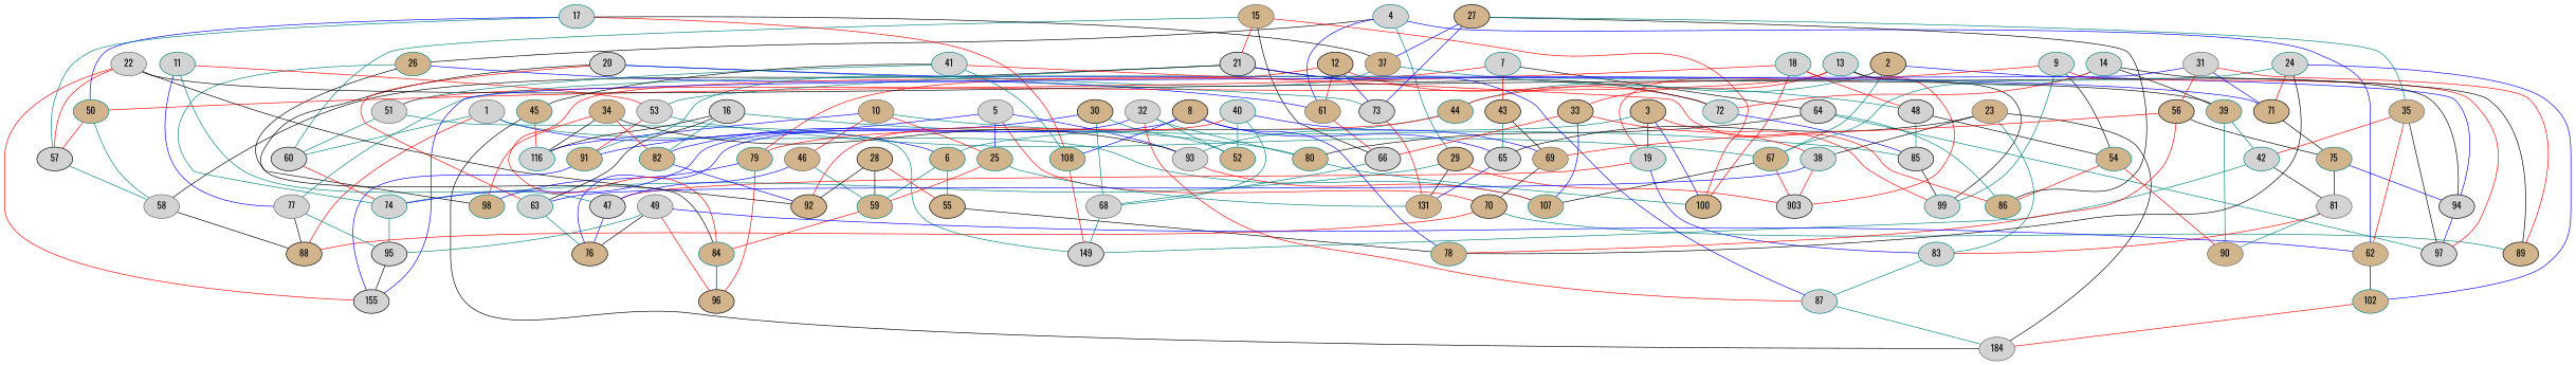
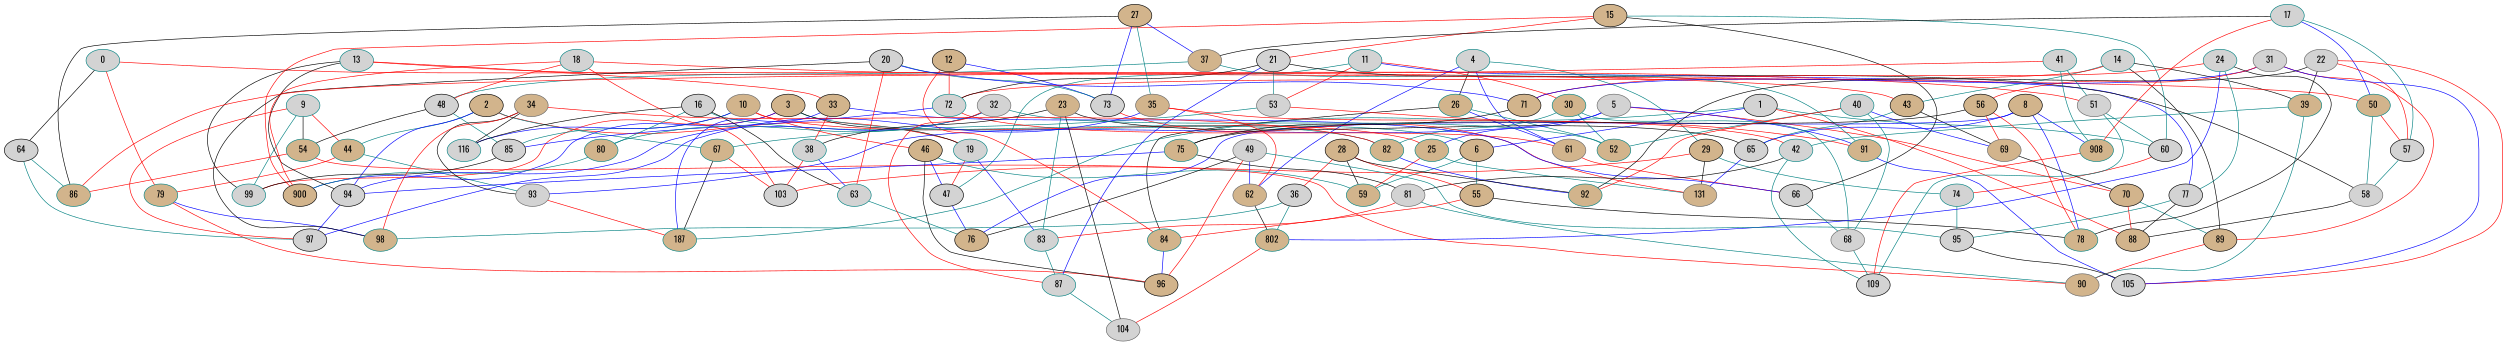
  graph {
    fontname=Oswald
    node [color=teal fillcolor=tan fontname=Oswald style=filled]
    edge [color=red fontname=Oswald]
-   1 [color=gray40 fillcolor=lightgrey]
-   6
+   1 [color=black fillcolor=lightgrey]
+   6 [color=black]
    60 [color=black fillcolor=lightgrey]
    88 [color=black]
-   107
+   107 [label=187]
    55 [color=black]
    59
    74 [fillcolor=lightgrey]
    2 [color=black]
    19 [fillcolor=lightgrey]
    44
    67
    94 [color=black fillcolor=lightgrey]
    47 [color=black fillcolor=lightgrey]
    83 [fillcolor=lightgrey]
    93 [color=gray40 fillcolor=lightgrey]
    79
-   103 [color=black fillcolor=lightgrey label=903]
+   103 [color=black fillcolor=lightgrey]
    97 [color=black fillcolor=lightgrey]
    3 [color=black]
    99 [fillcolor=lightgrey]
-   100 [color=black]
+   100 [color=black label=900]
    4 [fillcolor=lightgrey]
    26
    29 [color=black]
    61 [color=gray40]
    62 [color=gray40]
    84
    52
    n30 [color=gray40 label=131]
    66 [color=black fillcolor=lightgrey]
-   102
+   102 [label=802]
    5 [color=gray40 fillcolor=lightgrey]
    25
    70 [color=black]
    91
    89 [color=black]
-   105 [color=black fillcolor=lightgrey label=155]
+   105 [color=black fillcolor=lightgrey]
    78
-   7 [fillcolor=lightgrey]
+   7 [fillcolor=lightgrey label=0]
    43 [color=black]
    64 [color=black fillcolor=lightgrey]
    65 [color=black fillcolor=lightgrey]
    69 [color=gray40]
    53 [color=gray40 fillcolor=lightgrey]
    80
    86
    98
    96 [color=black]
    8 [color=black]
    76 [color=black]
-   108
-   109 [color=black fillcolor=lightgrey label=149]
+   108 [label=908]
+   109 [color=black fillcolor=lightgrey]
    9 [fillcolor=lightgrey]
    54
    90 [color=gray40]
    10 [color=gray40]
-   46 [color=gray40]
+   46 [color=black]
    85 [color=black fillcolor=lightgrey]
    n60 [fillcolor=lightgrey label=116]
    11 [fillcolor=lightgrey]
-   30 [color=black]
-   77 [color=gray40 fillcolor=lightgrey]
+   30
+   77 [color=black fillcolor=lightgrey]
    82
    68 [color=gray40 fillcolor=lightgrey]
    95 [color=black fillcolor=lightgrey]
    12 [color=black]
    72 [fillcolor=lightgrey]
    73 [color=black fillcolor=lightgrey]
    13 [fillcolor=lightgrey]
    33 [color=black]
    51 [color=gray40 fillcolor=lightgrey]
    38 [fillcolor=lightgrey]
    14 [fillcolor=lightgrey]
    39
    42 [fillcolor=lightgrey]
-   15 [color=gray40]
+   15 [color=black]
    21 [color=black fillcolor=lightgrey]
    58 [color=gray40 fillcolor=lightgrey]
    87 [fillcolor=lightgrey]
    16 [color=black fillcolor=lightgrey]
    63 [fillcolor=lightgrey]
-   92 [color=black]
+   92
    17 [fillcolor=lightgrey]
    37 [color=gray40]
    50
    57 [color=black fillcolor=lightgrey]
    48 [color=black fillcolor=lightgrey]
    18 [fillcolor=lightgrey]
    20 [color=black fillcolor=lightgrey]
    71 [color=black]
    75
-   104 [color=gray40 fillcolor=lightgrey label=184]
+   104 [color=gray40 fillcolor=lightgrey]
    22 [color=gray40 fillcolor=lightgrey]
    23 [color=gray40]
    24 [fillcolor=lightgrey]
    27 [color=black]
    35 [color=gray40]
    28 [color=black]
+   36 [color=black fillcolor=lightgrey]
    31 [color=gray40 fillcolor=lightgrey]
    56 [color=black]
    32 [color=gray40 fillcolor=lightgrey]
    34 [color=gray40]
    81 [color=gray40 fillcolor=lightgrey]
-   45
    40 [fillcolor=lightgrey]
    41 [fillcolor=lightgrey]
    49 [color=gray40 fillcolor=lightgrey]
    1 -- 6 [color=blue]
    1 -- 60 [color=teal]
    1 -- 88
    1 -- 107 [color=teal]
    6 -- 55 [color=teal]
    6 -- 59 [color=teal]
    60 -- 74
-   59 -- 84
+   55 -- 84
    55 -- 78 [color=black]
    74 -- 95 [color=teal]
    2 -- 19
    2 -- 44 [color=teal]
    2 -- 67 [color=teal]
    2 -- 94 [color=blue]
    19 -- 47
    19 -- 83 [color=blue]
    44 -- 93 [color=teal]
    44 -- 79
    67 -- 107 [color=black]
    67 -- 103
    94 -- 97 [color=blue]
    47 -- 76 [color=blue]
    83 -- 87 [color=teal]
    93 -- 107
    79 -- 98 [color=blue]
    79 -- 96
    3 -- 6 [color=teal]
    3 -- 19 [color=black]
    3 -- 99
    3 -- 100 [color=blue]
    4 -- 26 [color=black]
    4 -- 29 [color=teal]
    4 -- 61 [color=blue]
    4 -- 62 [color=blue]
    26 -- 61 [color=blue]
    26 -- 84 [color=black]
-   26 -- 74 [color=teal]
+   26 -- 52 [color=teal]
    29 -- 74 [color=teal]
    29 -- 103
    29 -- n30 [color=black]
    61 -- 66
    62 -- 102 [color=black]
    84 -- 96 [color=blue]
    66 -- 68 [color=teal]
    102 -- 104
    5 -- 93 [color=blue]
    5 -- 25 [color=blue]
    5 -- 70
    5 -- 91 [color=blue]
    25 -- 59
    25 -- n30 [color=teal]
    70 -- 88
    70 -- 89 [color=teal]
    91 -- 105 [color=blue]
+   89 -- 90
    7 -- 79
    7 -- 43
    7 -- 64 [color=black]
    43 -- 65 [color=teal]
    43 -- 69 [color=black]
    64 -- 97 [color=teal]
-   64 -- 80 [color=black]
    64 -- 86 [color=teal]
    65 -- n30 [color=blue]
    69 -- 70 [color=black]
    53 -- 67 [color=teal]
    53 -- 91
    80 -- 100 [color=teal]
    8 -- 78 [color=blue]
    8 -- 65 [color=blue]
    8 -- 76 [color=blue]
    8 -- 108 [color=blue]
    108 -- 109
    9 -- 44
    9 -- 97
    9 -- 99 [color=teal]
    9 -- 54 [color=black]
    54 -- 86
    54 -- 90
    10 -- 25
    10 -- 46
    10 -- 85 [color=teal]
    10 -- n60 [color=blue]
    46 -- 59 [color=teal]
    46 -- 47 [color=blue]
+   46 -- 96 [color=black]
    85 -- 99 [color=black]
    11 -- 47 [color=teal]
    11 -- 53
+   11 -- 30
    11 -- 77 [color=blue]
    30 -- 52 [color=teal]
-   30 -- 82 [color=blue]
+   30 -- 82 [color=teal]
    30 -- 68 [color=teal]
    77 -- 88 [color=black]
    77 -- 95 [color=teal]
    82 -- 92 [color=blue]
    68 -- 109 [color=teal]
    95 -- 105 [color=black]
-   12 -- 61
+   72 -- 61
    12 -- 84
    12 -- 72
    12 -- 73 [color=blue]
    72 -- 85 [color=blue]
    73 -- n30
    13 -- 94 [color=black]
    13 -- 99 [color=black]
    13 -- 33
    13 -- 51
    33 -- 107 [color=blue]
-   33 -- 66
+   33 -- 66 [color=blue]
    33 -- 38
    51 -- 60 [color=teal]
    51 -- 109 [color=teal]
    38 -- 103
    38 -- 63 [color=blue]
    14 -- 89 [color=black]
-   14 -- 67 [color=teal]
+   14 -- 43 [color=teal]
    14 -- 72
    14 -- 39 [color=black]
    39 -- 90 [color=teal]
    39 -- 42 [color=teal]
    42 -- 109 [color=teal]
    42 -- 81 [color=black]
    15 -- 60 [color=teal]
    15 -- 100
    15 -- 66 [color=black]
    15 -- 21
    21 -- 53 [color=teal]
    21 -- 72 [color=black]
    21 -- 58 [color=black]
    21 -- 87 [color=blue]
    58 -- 88 [color=black]
    87 -- 104 [color=teal]
    16 -- 80 [color=teal]
    16 -- n60 [color=black]
    16 -- 82 [color=teal]
    16 -- 63 [color=black]
    63 -- 76 [color=teal]
    17 -- 108
    17 -- 37 [color=black]
    17 -- 50 [color=blue]
    17 -- 57 [color=teal]
    37 -- 91 [color=teal]
    37 -- 48 [color=teal]
    50 -- 58 [color=teal]
    50 -- 57
    57 -- 58 [color=teal]
    48 -- 54 [color=black]
    48 -- 85 [color=teal]
    18 -- 103
    18 -- 100
    18 -- 50
    18 -- 48
    20 -- 98 [color=black]
    20 -- 73 [color=teal]
    20 -- 63
    20 -- 71 [color=blue]
    71 -- 75 [color=black]
    75 -- 94 [color=blue]
    75 -- 81 [color=black]
    22 -- 105
    22 -- 39 [color=black]
    22 -- 92 [color=black]
    22 -- 57
    23 -- 83 [color=teal]
    23 -- 65 [color=black]
    23 -- 38 [color=black]
    23 -- 104 [color=black]
    24 -- 102 [color=blue]
    24 -- 78 [color=black]
    24 -- 77 [color=teal]
    24 -- 71
    27 -- 86 [color=black]
    27 -- 73 [color=blue]
    27 -- 37 [color=blue]
    27 -- 35 [color=teal]
-   35 -- 97 [color=black]
+   35 -- 97 [color=blue]
    35 -- 62
    35 -- 42
    28 -- 55
    28 -- 59 [color=black]
    28 -- 92 [color=black]
+   28 -- 36
+   36 -- 102 [color=teal]
+   36 -- 98 [color=teal]
    31 -- 89
    31 -- 105 [color=blue]
    31 -- 71 [color=blue]
    31 -- 56
    56 -- 78
    56 -- 69
    56 -- 75 [color=black]
-   32 -- 74 [color=blue]
+   32 -- 94 [color=blue]
    32 -- 52 [color=teal]
    32 -- 80 [color=teal]
    32 -- 87
    34 -- 93 [color=black]
    34 -- 98
    34 -- n60 [color=black]
    34 -- 82
    81 -- 83
    81 -- 90 [color=teal]
-   45 -- n60
-   45 -- 104 [color=black]
    40 -- 52 [color=teal]
    40 -- 69 [color=blue]
    40 -- 68 [color=teal]
    40 -- 92
    41 -- 86
    41 -- 108 [color=teal]
    41 -- 51 [color=teal]
-   41 -- 45 [color=black]
    49 -- 62 [color=blue]
    49 -- 96
    49 -- 76 [color=black]
    49 -- 95 [color=teal]
  }
